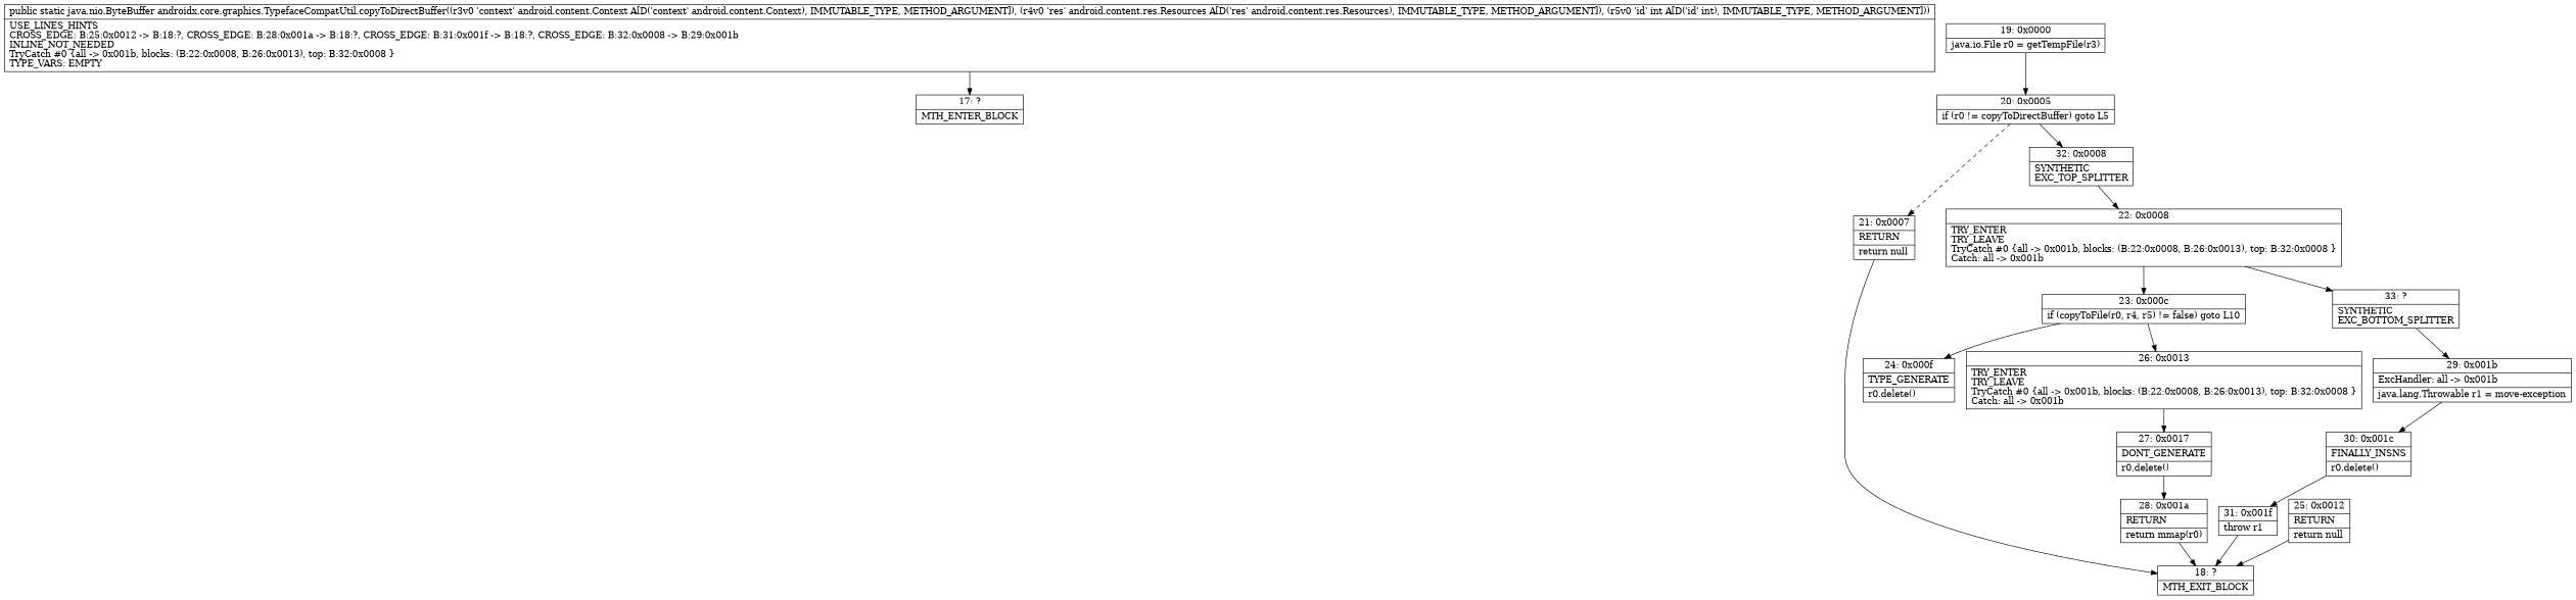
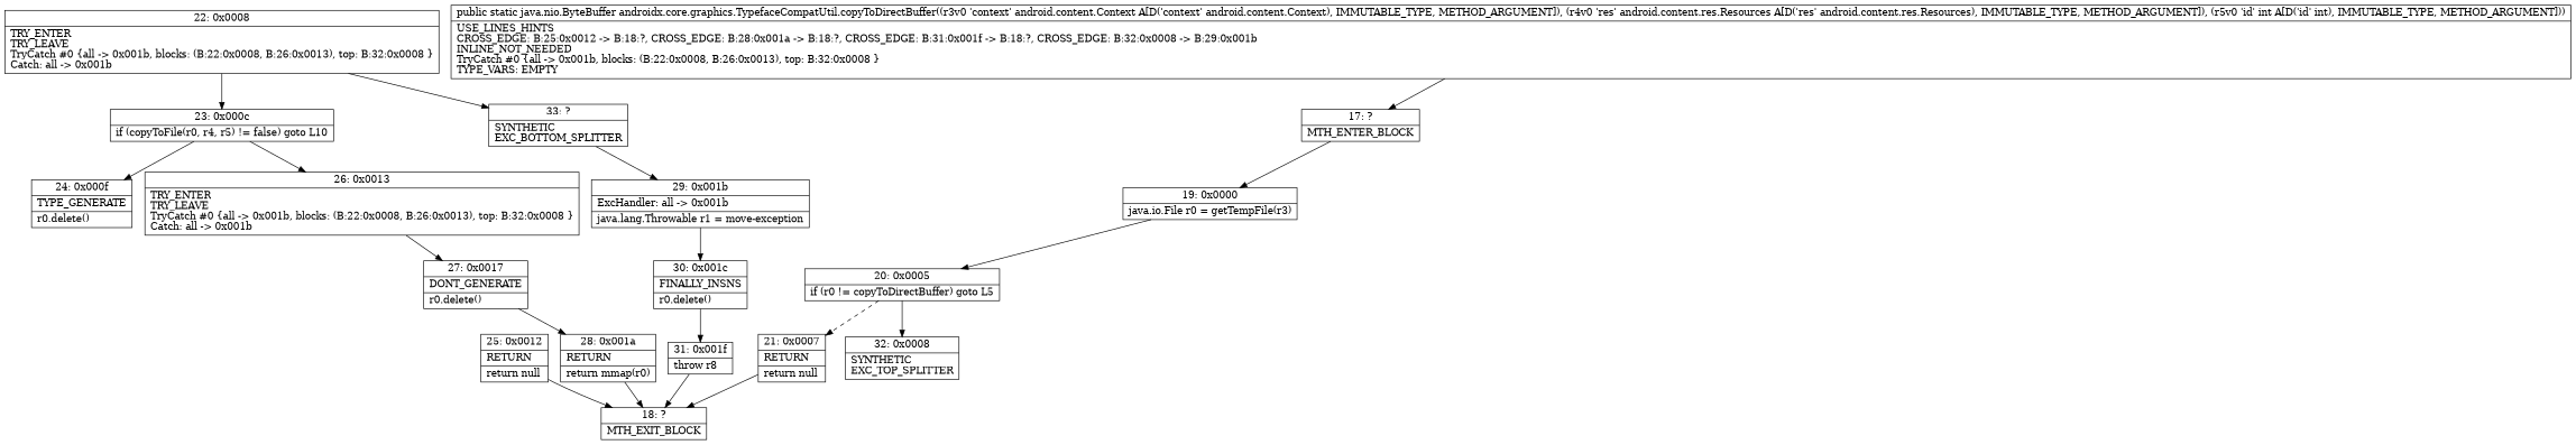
  digraph {
    node [shape=record]
    n1 [label="{17\:\ ?|MTH_ENTER_BLOCK\l}"]
    n2 [label="{19\:\ 0x0000|java.io.File r0 = getTempFile(r3)\l}"]
    n3 [label="{20\:\ 0x0005|if (r0 != copyToDirectBuffer) goto L5\l}"]
    n4 [label="{21\:\ 0x0007|RETURN\l|return null\l}"]
    n5 [label="{32\:\ 0x0008|SYNTHETIC\lEXC_TOP_SPLITTER\l}"]
    n6 [label="{18\:\ ?|MTH_EXIT_BLOCK\l}"]
    n7 [label="{22\:\ 0x0008|TRY_ENTER\lTRY_LEAVE\lTryCatch #0 \{all \-\> 0x001b, blocks: (B:22:0x0008, B:26:0x0013), top: B:32:0x0008 \}\lCatch: all \-\> 0x001b\l}"]
    n8 [label="{23\:\ 0x000c|if (copyToFile(r0, r4, r5) != false) goto L10\l}"]
    n9 [label="{33\:\ ?|SYNTHETIC\lEXC_BOTTOM_SPLITTER\l}"]
    n10 [label="{29\:\ 0x001b|ExcHandler: all \-\> 0x001b\l|java.lang.Throwable r1 = move\-exception\l}"]
    n11 [label="{30\:\ 0x001c|FINALLY_INSNS\l|r0.delete()\l}"]
    n12 [label="{24\:\ 0x000f|TYPE_GENERATE\l|r0.delete()\l}"]
    n13 [label="{26\:\ 0x0013|TRY_ENTER\lTRY_LEAVE\lTryCatch #0 \{all \-\> 0x001b, blocks: (B:22:0x0008, B:26:0x0013), top: B:32:0x0008 \}\lCatch: all \-\> 0x001b\l}"]
    n14 [label="{27\:\ 0x0017|DONT_GENERATE\l|r0.delete()\l}"]
    n15 [label="{25\:\ 0x0012|RETURN\l|return null\l}"]
    n16 [label="{28\:\ 0x001a|RETURN\l|return mmap(r0)\l}"]
-   n17 [label="{31\:\ 0x001f|throw r1\l}"]
+   n17 [label="{31\:\ 0x001f|throw r8\l}"]
    n18 [label="{public static java.nio.ByteBuffer androidx.core.graphics.TypefaceCompatUtil.copyToDirectBuffer((r3v0 'context' android.content.Context A[D('context' android.content.Context), IMMUTABLE_TYPE, METHOD_ARGUMENT]), (r4v0 'res' android.content.res.Resources A[D('res' android.content.res.Resources), IMMUTABLE_TYPE, METHOD_ARGUMENT]), (r5v0 'id' int A[D('id' int), IMMUTABLE_TYPE, METHOD_ARGUMENT]))  | USE_LINES_HINTS\lCROSS_EDGE: B:25:0x0012 \-\> B:18:?, CROSS_EDGE: B:28:0x001a \-\> B:18:?, CROSS_EDGE: B:31:0x001f \-\> B:18:?, CROSS_EDGE: B:32:0x0008 \-\> B:29:0x001b\lINLINE_NOT_NEEDED\lTryCatch #0 \{all \-\> 0x001b, blocks: (B:22:0x0008, B:26:0x0013), top: B:32:0x0008 \}\lTYPE_VARS: EMPTY\l}"]
+   n1 -> n2
    n2 -> n3
    n3 -> n4 [style=dashed]
    n3 -> n5
    n4 -> n6
-   n5 -> n7
    n7 -> n8
    n7 -> n9
    n8 -> n12 [style=solid]
    n8 -> n13
    n9 -> n10
    n10 -> n11
    n11 -> n17
    n13 -> n14
    n14 -> n16
    n15 -> n6
    n16 -> n6
    n17 -> n6
    n18 -> n1
  }
